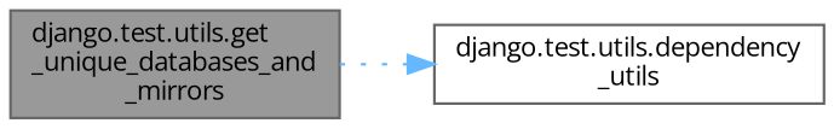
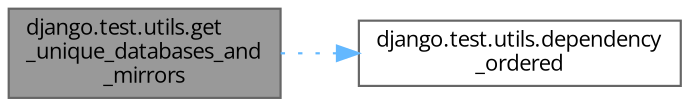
  digraph {
    rankdir=LR
    fontname="Open Sans"
    node [fontname="Open Sans" fontsize=10 shape=box style=filled]
    n1 [color=gray40 fillcolor=grey60 fontcolor=black height=0.2 label="django.test.utils.get\l_unique_databases_and\l_mirrors" width=0.4]
-   n2 [color=grey40 fillcolor=white height=0.2 label="django.test.utils.dependency\l_utils" width=0.4]
+   n2 [color=grey40 fillcolor=white height=0.2 label="django.test.utils.dependency\l_ordered" width=0.4]
    n1 -> n2 [color=steelblue1 fontname="Open Sans" fontsize=10 labelfontname=Helvetica labelfontsize=10 style=dotted]
  }
